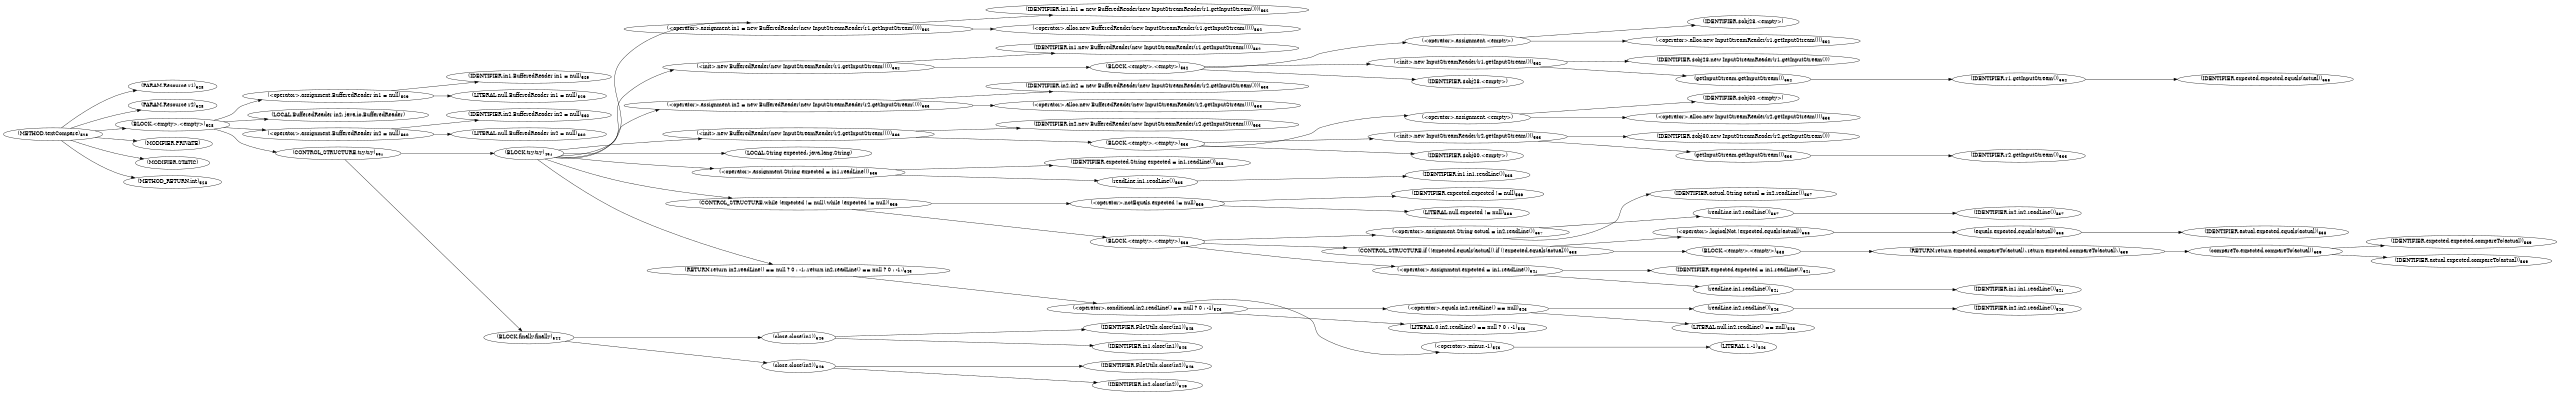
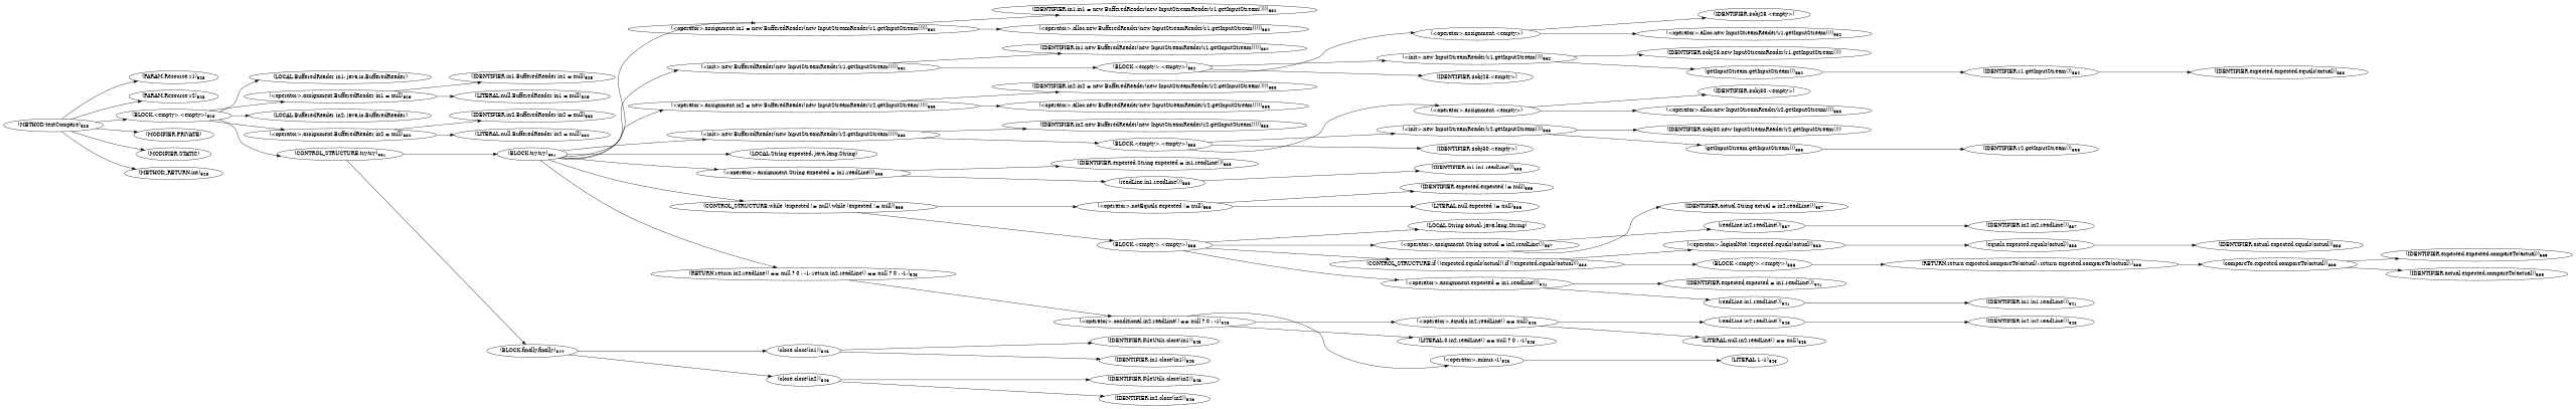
  digraph {
    rankdir=LR
    n1 [label=<(METHOD,textCompare)<SUB>528</SUB>>]
    n2 [label=<(PARAM,Resource r1)<SUB>528</SUB>>]
    n3 [label=<(PARAM,Resource r2)<SUB>528</SUB>>]
    n4 [label=<(BLOCK,&lt;empty&gt;,&lt;empty&gt;)<SUB>528</SUB>>]
    n5 [label=<(MODIFIER,PRIVATE)>]
    n6 [label=<(MODIFIER,STATIC)>]
    n7 [label=<(METHOD_RETURN,int)<SUB>528</SUB>>]
+   n8 [label=<(LOCAL,BufferedReader in1: java.io.BufferedReader)>]
    n9 [label=<(&lt;operator&gt;.assignment,BufferedReader in1 = null)<SUB>529</SUB>>]
    n10 [label=<(LOCAL,BufferedReader in2: java.io.BufferedReader)>]
    n11 [label=<(&lt;operator&gt;.assignment,BufferedReader in2 = null)<SUB>530</SUB>>]
    n12 [label=<(CONTROL_STRUCTURE,try,try)<SUB>531</SUB>>]
    n13 [label=<(IDENTIFIER,in1,BufferedReader in1 = null)<SUB>529</SUB>>]
    n14 [label=<(LITERAL,null,BufferedReader in1 = null)<SUB>529</SUB>>]
    n15 [label=<(IDENTIFIER,in2,BufferedReader in2 = null)<SUB>530</SUB>>]
    n16 [label=<(LITERAL,null,BufferedReader in2 = null)<SUB>530</SUB>>]
-   n17 [label=<(BLOCK,try,try)<SUB>431</SUB>>]
+   n17 [label=<(BLOCK,try,try)<SUB>531</SUB>>]
    n18 [label=<(BLOCK,finally,finally)<SUB>544</SUB>>]
    n19 [label=<(&lt;operator&gt;.assignment,in1 = new BufferedReader(new InputStreamReader(r1.getInputStream())))<SUB>532</SUB>>]
    n20 [label=<(&lt;init&gt;,new BufferedReader(new InputStreamReader(r1.getInputStream())))<SUB>532</SUB>>]
    n21 [label=<(&lt;operator&gt;.assignment,in2 = new BufferedReader(new InputStreamReader(r2.getInputStream())))<SUB>533</SUB>>]
    n22 [label=<(&lt;init&gt;,new BufferedReader(new InputStreamReader(r2.getInputStream())))<SUB>533</SUB>>]
    n23 [label=<(LOCAL,String expected: java.lang.String)>]
    n24 [label=<(&lt;operator&gt;.assignment,String expected = in1.readLine())<SUB>535</SUB>>]
    n25 [label=<(CONTROL_STRUCTURE,while (expected != null),while (expected != null))<SUB>536</SUB>>]
    n26 [label=<(RETURN,return in2.readLine() == null ? 0 : -1;,return in2.readLine() == null ? 0 : -1;)<SUB>543</SUB>>]
    n27 [label=<(close,close(in1))<SUB>545</SUB>>]
    n28 [label=<(close,close(in2))<SUB>546</SUB>>]
    n29 [label=<(IDENTIFIER,in1,in1 = new BufferedReader(new InputStreamReader(r1.getInputStream())))<SUB>532</SUB>>]
    n30 [label=<(&lt;operator&gt;.alloc,new BufferedReader(new InputStreamReader(r1.getInputStream())))<SUB>532</SUB>>]
    n31 [label=<(IDENTIFIER,in1,new BufferedReader(new InputStreamReader(r1.getInputStream())))<SUB>532</SUB>>]
    n32 [label=<(BLOCK,&lt;empty&gt;,&lt;empty&gt;)<SUB>532</SUB>>]
    n33 [label=<(IDENTIFIER,in2,in2 = new BufferedReader(new InputStreamReader(r2.getInputStream())))<SUB>533</SUB>>]
    n34 [label=<(&lt;operator&gt;.alloc,new BufferedReader(new InputStreamReader(r2.getInputStream())))<SUB>533</SUB>>]
    n35 [label=<(IDENTIFIER,in2,new BufferedReader(new InputStreamReader(r2.getInputStream())))<SUB>533</SUB>>]
    n36 [label=<(BLOCK,&lt;empty&gt;,&lt;empty&gt;)<SUB>533</SUB>>]
    n37 [label=<(IDENTIFIER,expected,String expected = in1.readLine())<SUB>535</SUB>>]
    n38 [label=<(readLine,in1.readLine())<SUB>535</SUB>>]
    n39 [label=<(&lt;operator&gt;.notEquals,expected != null)<SUB>536</SUB>>]
    n40 [label=<(BLOCK,&lt;empty&gt;,&lt;empty&gt;)<SUB>536</SUB>>]
    n41 [label=<(&lt;operator&gt;.conditional,in2.readLine() == null ? 0 : -1)<SUB>543</SUB>>]
    n42 [label=<(&lt;operator&gt;.assignment,&lt;empty&gt;)>]
    n43 [label=<(&lt;init&gt;,new InputStreamReader(r1.getInputStream()))<SUB>532</SUB>>]
    n44 [label=<(IDENTIFIER,$obj28,&lt;empty&gt;)>]
    n45 [label=<(IDENTIFIER,$obj28,&lt;empty&gt;)>]
    n46 [label=<(&lt;operator&gt;.alloc,new InputStreamReader(r1.getInputStream()))<SUB>532</SUB>>]
    n47 [label=<(IDENTIFIER,$obj28,new InputStreamReader(r1.getInputStream()))>]
    n48 [label=<(getInputStream,getInputStream())<SUB>532</SUB>>]
    n49 [label=<(IDENTIFIER,r1,getInputStream())<SUB>532</SUB>>]
    n50 [label=<(IDENTIFIER,expected,expected.equals(actual))<SUB>538</SUB>>]
    n51 [label=<(&lt;operator&gt;.assignment,&lt;empty&gt;)>]
    n52 [label=<(&lt;init&gt;,new InputStreamReader(r2.getInputStream()))<SUB>533</SUB>>]
    n53 [label=<(IDENTIFIER,$obj30,&lt;empty&gt;)>]
    n54 [label=<(IDENTIFIER,$obj30,&lt;empty&gt;)>]
    n55 [label=<(&lt;operator&gt;.alloc,new InputStreamReader(r2.getInputStream()))<SUB>533</SUB>>]
    n56 [label=<(IDENTIFIER,$obj30,new InputStreamReader(r2.getInputStream()))>]
    n57 [label=<(getInputStream,getInputStream())<SUB>533</SUB>>]
    n58 [label=<(IDENTIFIER,r2,getInputStream())<SUB>533</SUB>>]
    n59 [label=<(IDENTIFIER,in1,in1.readLine())<SUB>535</SUB>>]
    n60 [label=<(IDENTIFIER,expected,expected != null)<SUB>536</SUB>>]
    n61 [label=<(LITERAL,null,expected != null)<SUB>536</SUB>>]
+   n62 [label=<(LOCAL,String actual: java.lang.String)>]
    n63 [label=<(&lt;operator&gt;.assignment,String actual = in2.readLine())<SUB>537</SUB>>]
    n64 [label=<(CONTROL_STRUCTURE,if (!expected.equals(actual)),if (!expected.equals(actual)))<SUB>538</SUB>>]
    n65 [label=<(&lt;operator&gt;.assignment,expected = in1.readLine())<SUB>541</SUB>>]
    n66 [label=<(IDENTIFIER,actual,String actual = in2.readLine())<SUB>537</SUB>>]
    n67 [label=<(readLine,in2.readLine())<SUB>537</SUB>>]
    n68 [label=<(&lt;operator&gt;.logicalNot,!expected.equals(actual))<SUB>538</SUB>>]
    n69 [label=<(BLOCK,&lt;empty&gt;,&lt;empty&gt;)<SUB>538</SUB>>]
    n70 [label=<(IDENTIFIER,expected,expected = in1.readLine())<SUB>541</SUB>>]
    n71 [label=<(readLine,in1.readLine())<SUB>541</SUB>>]
    n72 [label=<(IDENTIFIER,in2,in2.readLine())<SUB>537</SUB>>]
    n73 [label=<(equals,expected.equals(actual))<SUB>538</SUB>>]
    n74 [label=<(RETURN,return expected.compareTo(actual);,return expected.compareTo(actual);)<SUB>539</SUB>>]
    n75 [label=<(IDENTIFIER,actual,expected.equals(actual))<SUB>538</SUB>>]
    n76 [label=<(compareTo,expected.compareTo(actual))<SUB>539</SUB>>]
    n77 [label=<(IDENTIFIER,expected,expected.compareTo(actual))<SUB>539</SUB>>]
    n78 [label=<(IDENTIFIER,actual,expected.compareTo(actual))<SUB>539</SUB>>]
    n79 [label=<(IDENTIFIER,in1,in1.readLine())<SUB>541</SUB>>]
    n80 [label=<(&lt;operator&gt;.equals,in2.readLine() == null)<SUB>543</SUB>>]
    n81 [label=<(LITERAL,0,in2.readLine() == null ? 0 : -1)<SUB>543</SUB>>]
    n82 [label=<(&lt;operator&gt;.minus,-1)<SUB>543</SUB>>]
    n83 [label=<(readLine,in2.readLine())<SUB>543</SUB>>]
    n84 [label=<(LITERAL,null,in2.readLine() == null)<SUB>543</SUB>>]
    n85 [label=<(LITERAL,1,-1)<SUB>543</SUB>>]
    n86 [label=<(IDENTIFIER,in2,in2.readLine())<SUB>543</SUB>>]
    n87 [label=<(IDENTIFIER,FileUtils,close(in1))<SUB>545</SUB>>]
    n88 [label=<(IDENTIFIER,in1,close(in1))<SUB>545</SUB>>]
    n89 [label=<(IDENTIFIER,FileUtils,close(in2))<SUB>546</SUB>>]
    n90 [label=<(IDENTIFIER,in2,close(in2))<SUB>546</SUB>>]
    n1 -> n2
    n1 -> n3
    n1 -> n4
    n1 -> n5
    n1 -> n6
    n1 -> n7
+   n4 -> n8
    n4 -> n9
    n4 -> n10
    n4 -> n11
    n4 -> n12
    n9 -> n13
    n9 -> n14
    n11 -> n15
    n11 -> n16
    n12 -> n17
    n12 -> n18
    n17 -> n19
    n17 -> n20
    n17 -> n21
    n17 -> n22
    n17 -> n23
    n17 -> n24
    n17 -> n25
    n17 -> n26
    n18 -> n27
    n18 -> n28
    n19 -> n29
    n19 -> n30
    n20 -> n31
    n20 -> n32
    n21 -> n33
    n21 -> n34
    n22 -> n35
    n22 -> n36
    n24 -> n37
    n24 -> n38
    n25 -> n39
    n25 -> n40
    n26 -> n41
    n27 -> n87
    n27 -> n88
    n28 -> n89
    n28 -> n90
    n32 -> n42
    n32 -> n43
    n32 -> n44
    n36 -> n51
    n36 -> n52
    n36 -> n53
    n38 -> n59
    n39 -> n60
    n39 -> n61
+   n40 -> n62
    n40 -> n63
    n40 -> n64
    n40 -> n65
    n41 -> n80
    n41 -> n81
    n41 -> n82
    n42 -> n45
    n42 -> n46
    n43 -> n47
    n43 -> n48
    n48 -> n49
    n49 -> n50
    n51 -> n54
    n51 -> n55
    n52 -> n56
    n52 -> n57
    n57 -> n58
    n63 -> n66
    n63 -> n67
    n64 -> n68
    n64 -> n69
    n65 -> n70
    n65 -> n71
    n67 -> n72
    n68 -> n73
    n69 -> n74
    n71 -> n79
    n73 -> n75
    n74 -> n76
    n76 -> n77
    n76 -> n78
    n80 -> n83
    n80 -> n84
    n82 -> n85
    n83 -> n86
  }
